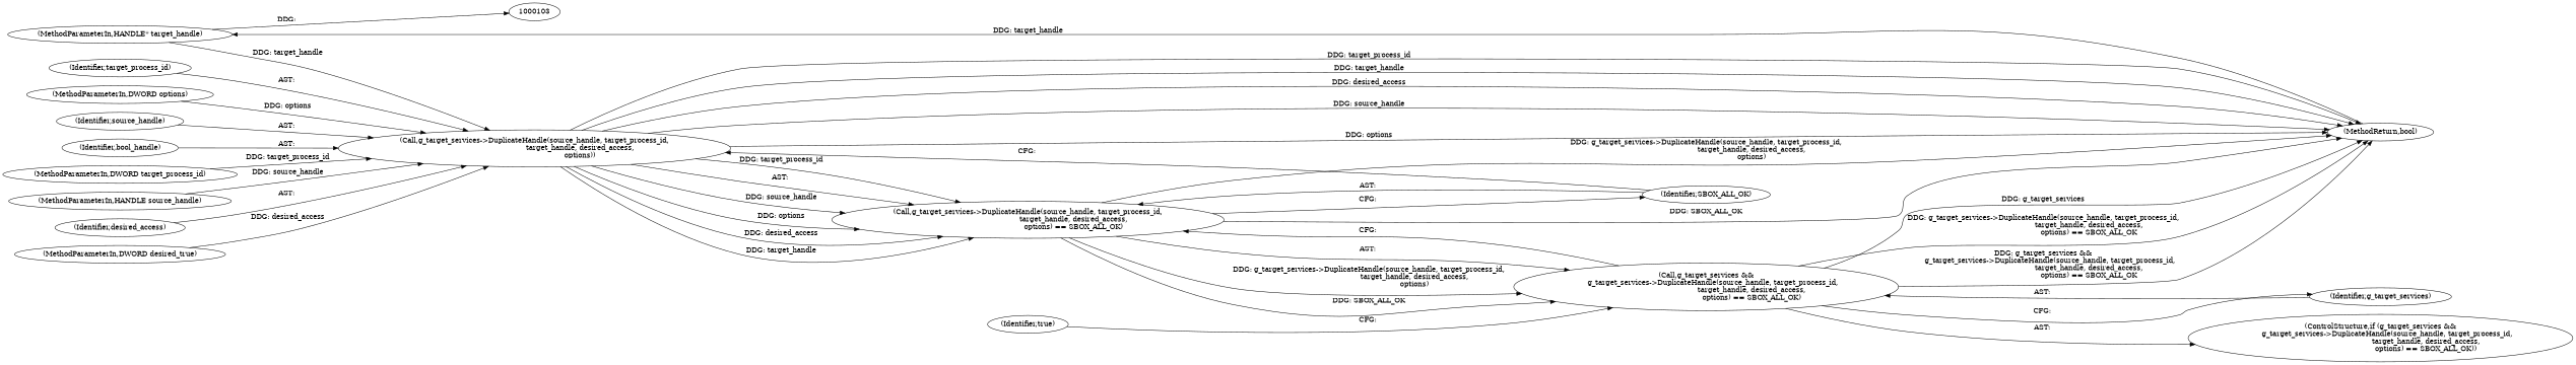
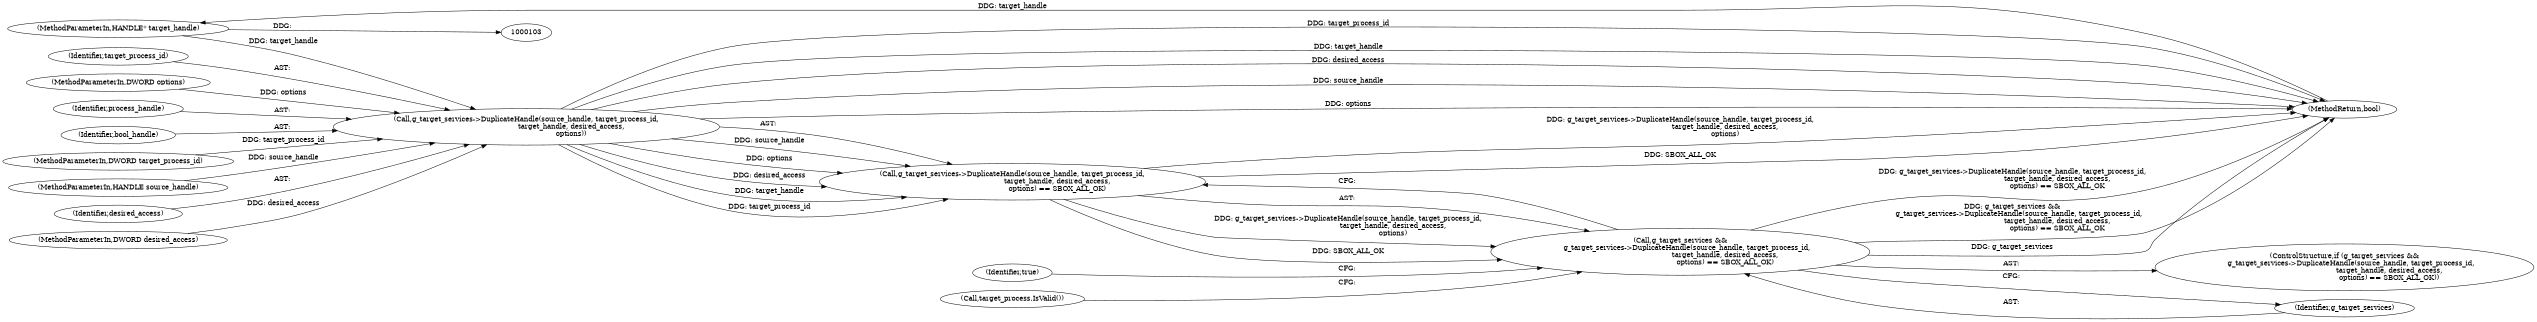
  digraph {
    rankdir=LR
    n1 [label="(MethodParameterIn,HANDLE* target_handle)"]
    n2 [label="(Call,g_target_services->DuplicateHandle(source_handle, target_process_id,\n                                         target_handle, desired_access,\n                                         options))"]
    1000103
    n4 [label="(MethodReturn,bool)"]
    n5 [label="(Call,g_target_services->DuplicateHandle(source_handle, target_process_id,\n                                         target_handle, desired_access,\n                                         options) == SBOX_ALL_OK)"]
    n6 [label="(Call,g_target_services &&\n      g_target_services->DuplicateHandle(source_handle, target_process_id,\n                                         target_handle, desired_access,\n                                         options) == SBOX_ALL_OK)"]
-   n7 [label="(Identifier,SBOX_ALL_OK)"]
    n8 [label="(Identifier,g_target_services)"]
    n9 [label="(ControlStructure,if (g_target_services &&\n      g_target_services->DuplicateHandle(source_handle, target_process_id,\n                                         target_handle, desired_access,\n                                         options) == SBOX_ALL_OK))"]
    n10 [label="(Identifier,target_process_id)"]
    n11 [label="(MethodParameterIn,DWORD options)"]
-   n12 [label="(Identifier,source_handle)"]
+   n12 [label="(Identifier,process_handle)"]
    n13 [label="(Identifier,true)"]
    n14 [label="(Identifier,bool_handle)"]
+   n15 [label="(Call,target_process.IsValid())"]
    n16 [label="(MethodParameterIn,DWORD target_process_id)"]
    n17 [label="(MethodParameterIn,HANDLE source_handle)"]
    n18 [label="(Identifier,desired_access)"]
-   n19 [label="(MethodParameterIn,DWORD desired_true)"]
+   n19 [label="(MethodParameterIn,DWORD desired_access)"]
    n1 -> n2 [label="DDG: target_handle"]
    n1 -> 1000103 [label="DDG: "]
    n2 -> n4 [label="DDG: target_process_id"]
    n2 -> n4 [label="DDG: target_handle"]
    n2 -> n4 [label="DDG: desired_access"]
    n2 -> n4 [label="DDG: source_handle"]
    n2 -> n4 [label="DDG: options"]
    n2 -> n5 [label="AST: "]
    n2 -> n5 [label="DDG: source_handle"]
    n2 -> n5 [label="DDG: options"]
    n2 -> n5 [label="DDG: desired_access"]
    n2 -> n5 [label="DDG: target_handle"]
    n2 -> n5 [label="DDG: target_process_id"]
    n4 -> n1 [label="DDG: target_handle"]
    n5 -> n4 [label="DDG: g_target_services->DuplicateHandle(source_handle, target_process_id,\n                                         target_handle, desired_access,\n                                         options)"]
    n5 -> n4 [label="DDG: SBOX_ALL_OK"]
    n5 -> n6 [label="AST: "]
    n5 -> n6 [label="DDG: g_target_services->DuplicateHandle(source_handle, target_process_id,\n                                         target_handle, desired_access,\n                                         options)"]
    n5 -> n6 [label="DDG: SBOX_ALL_OK"]
-   n5 -> n7 [label="CFG: "]
    n6 -> n4 [label="DDG: g_target_services->DuplicateHandle(source_handle, target_process_id,\n                                         target_handle, desired_access,\n                                         options) == SBOX_ALL_OK"]
    n6 -> n4 [label="DDG: g_target_services &&\n      g_target_services->DuplicateHandle(source_handle, target_process_id,\n                                         target_handle, desired_access,\n                                         options) == SBOX_ALL_OK"]
    n6 -> n4 [label="DDG: g_target_services"]
    n6 -> n5 [label="CFG: "]
    n6 -> n8 [label="CFG: "]
    n6 -> n9 [label="AST: "]
-   n7 -> n2 [label="CFG: "]
-   n7 -> n5 [label="AST: "]
    n8 -> n6 [label="AST: "]
    n10 -> n2 [label="AST: "]
    n11 -> n2 [label="DDG: options"]
    n12 -> n2 [label="AST: "]
    n13 -> n6 [label="CFG: "]
    n14 -> n2 [label="AST: "]
+   n15 -> n6 [label="CFG: "]
    n16 -> n2 [label="DDG: target_process_id"]
    n17 -> n2 [label="DDG: source_handle"]
    n18 -> n2 [label="AST: "]
    n19 -> n2 [label="DDG: desired_access"]
  }
